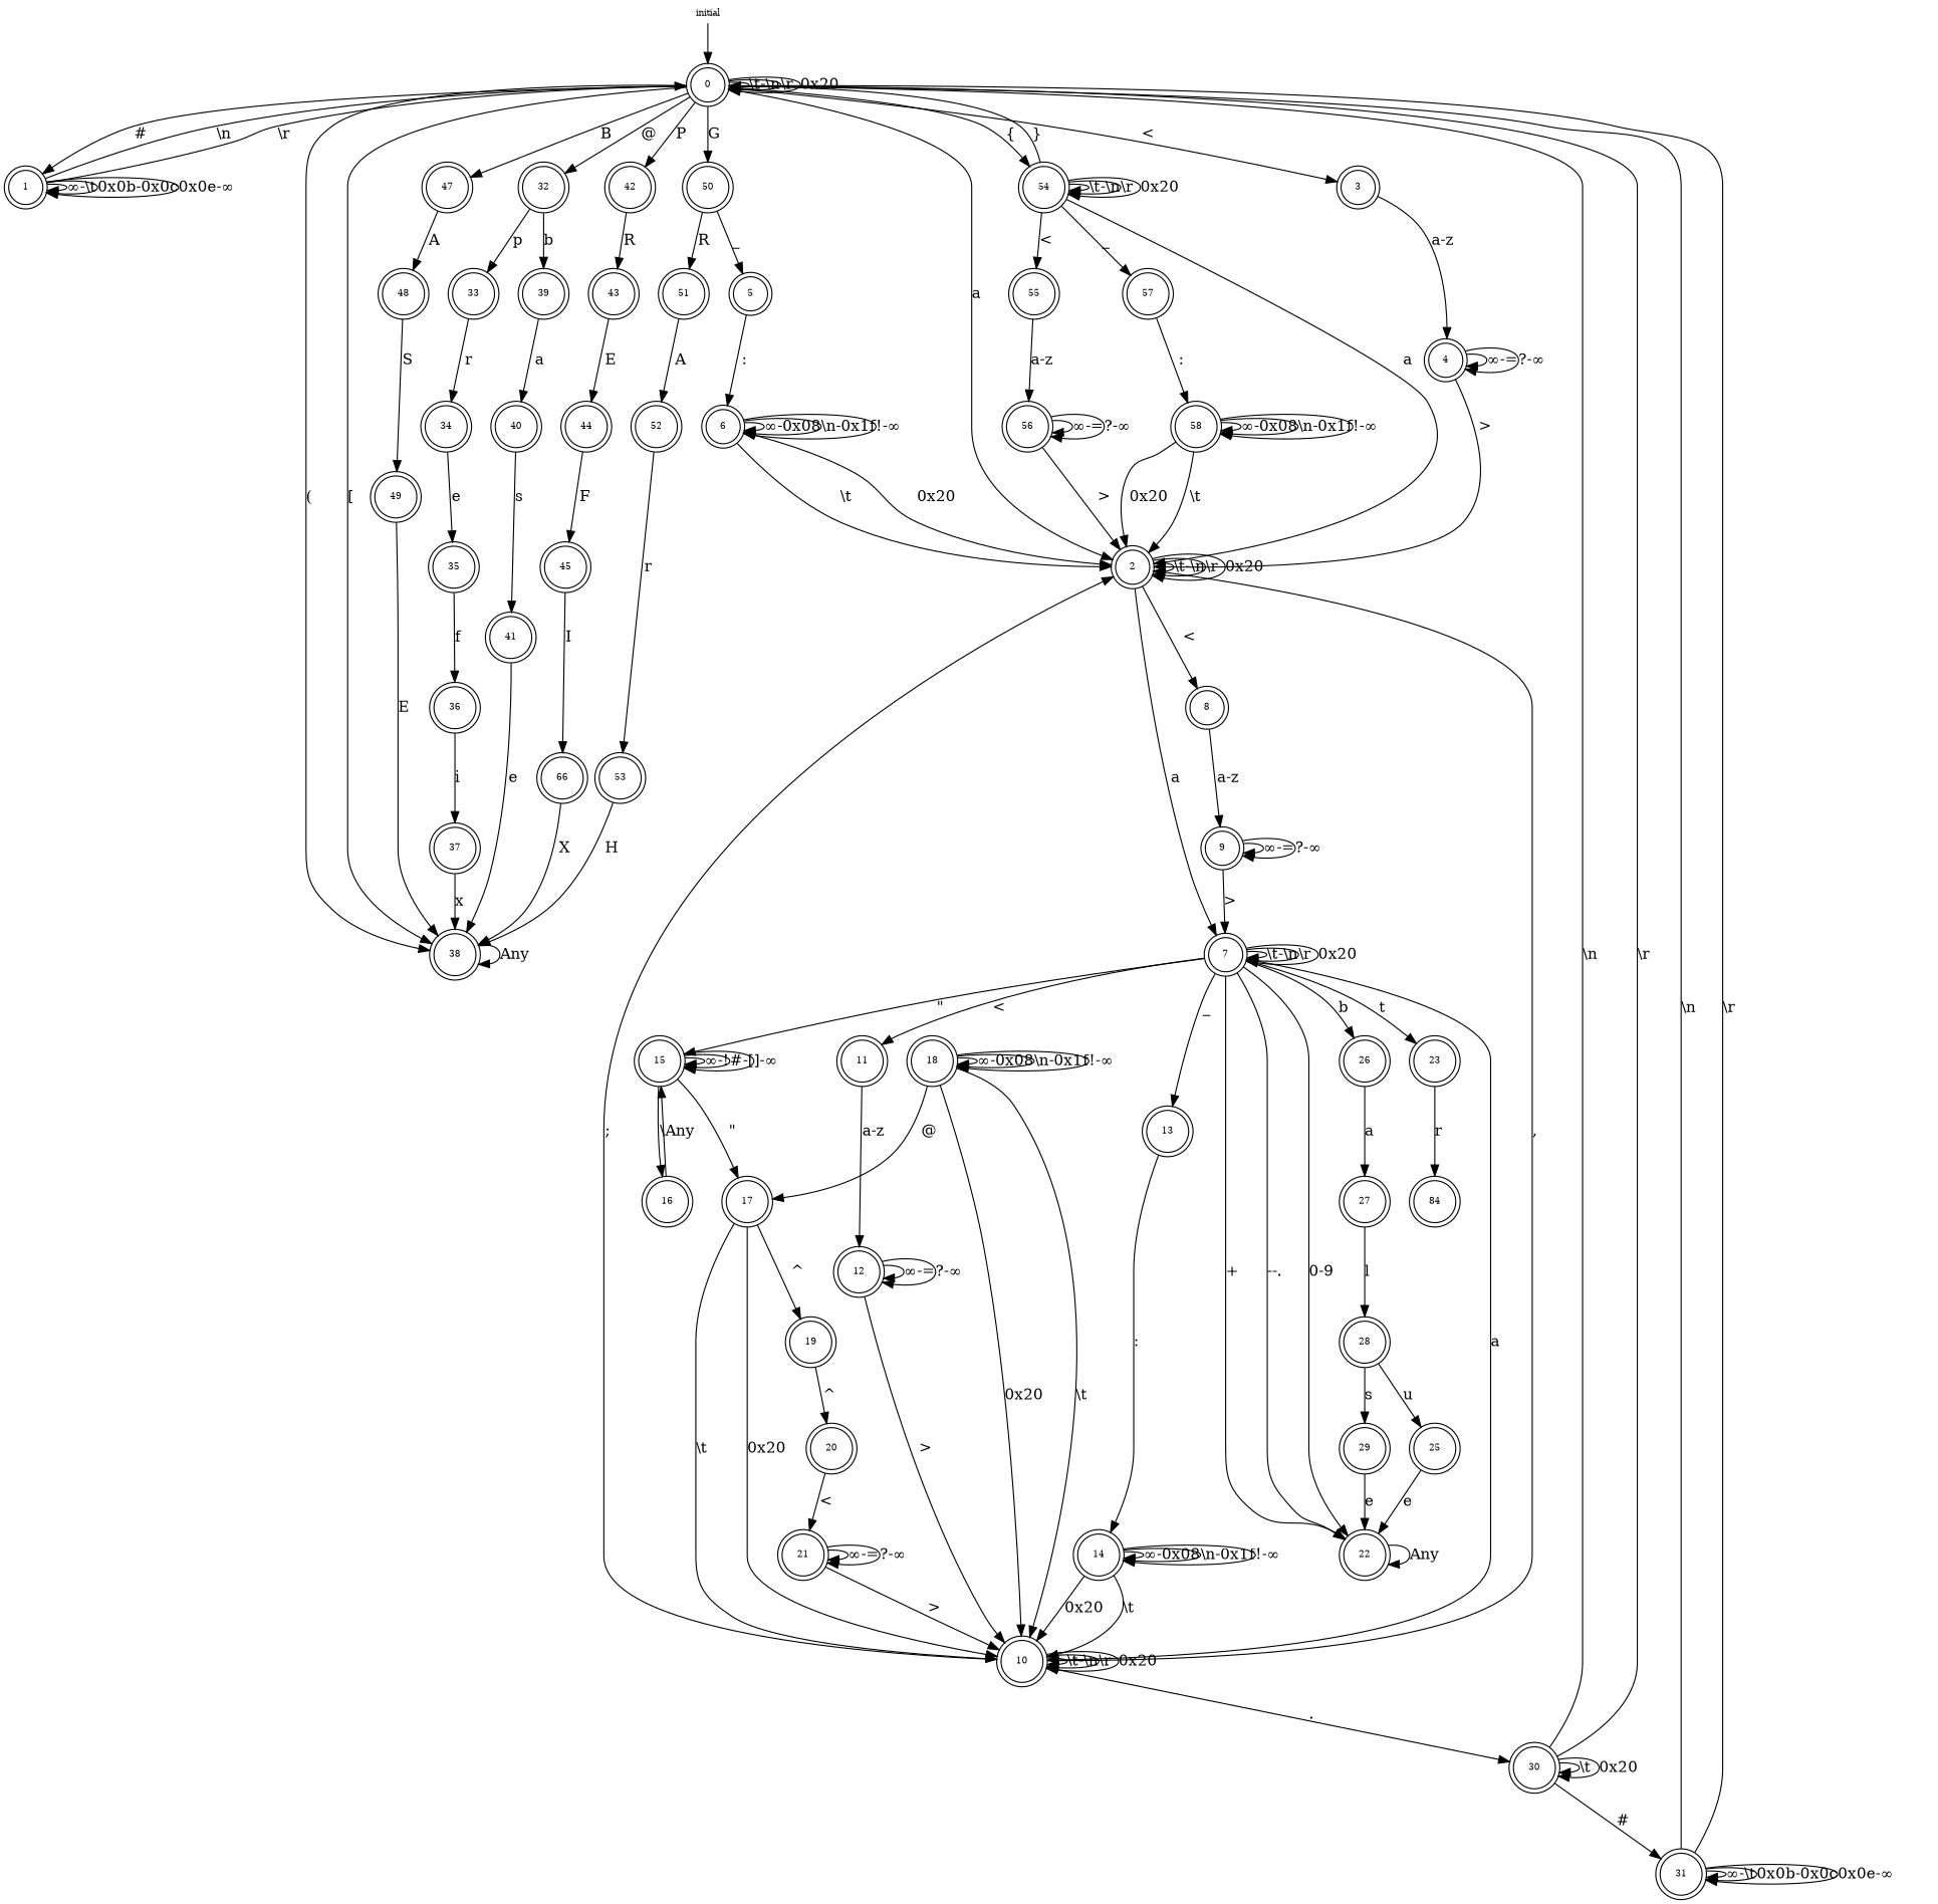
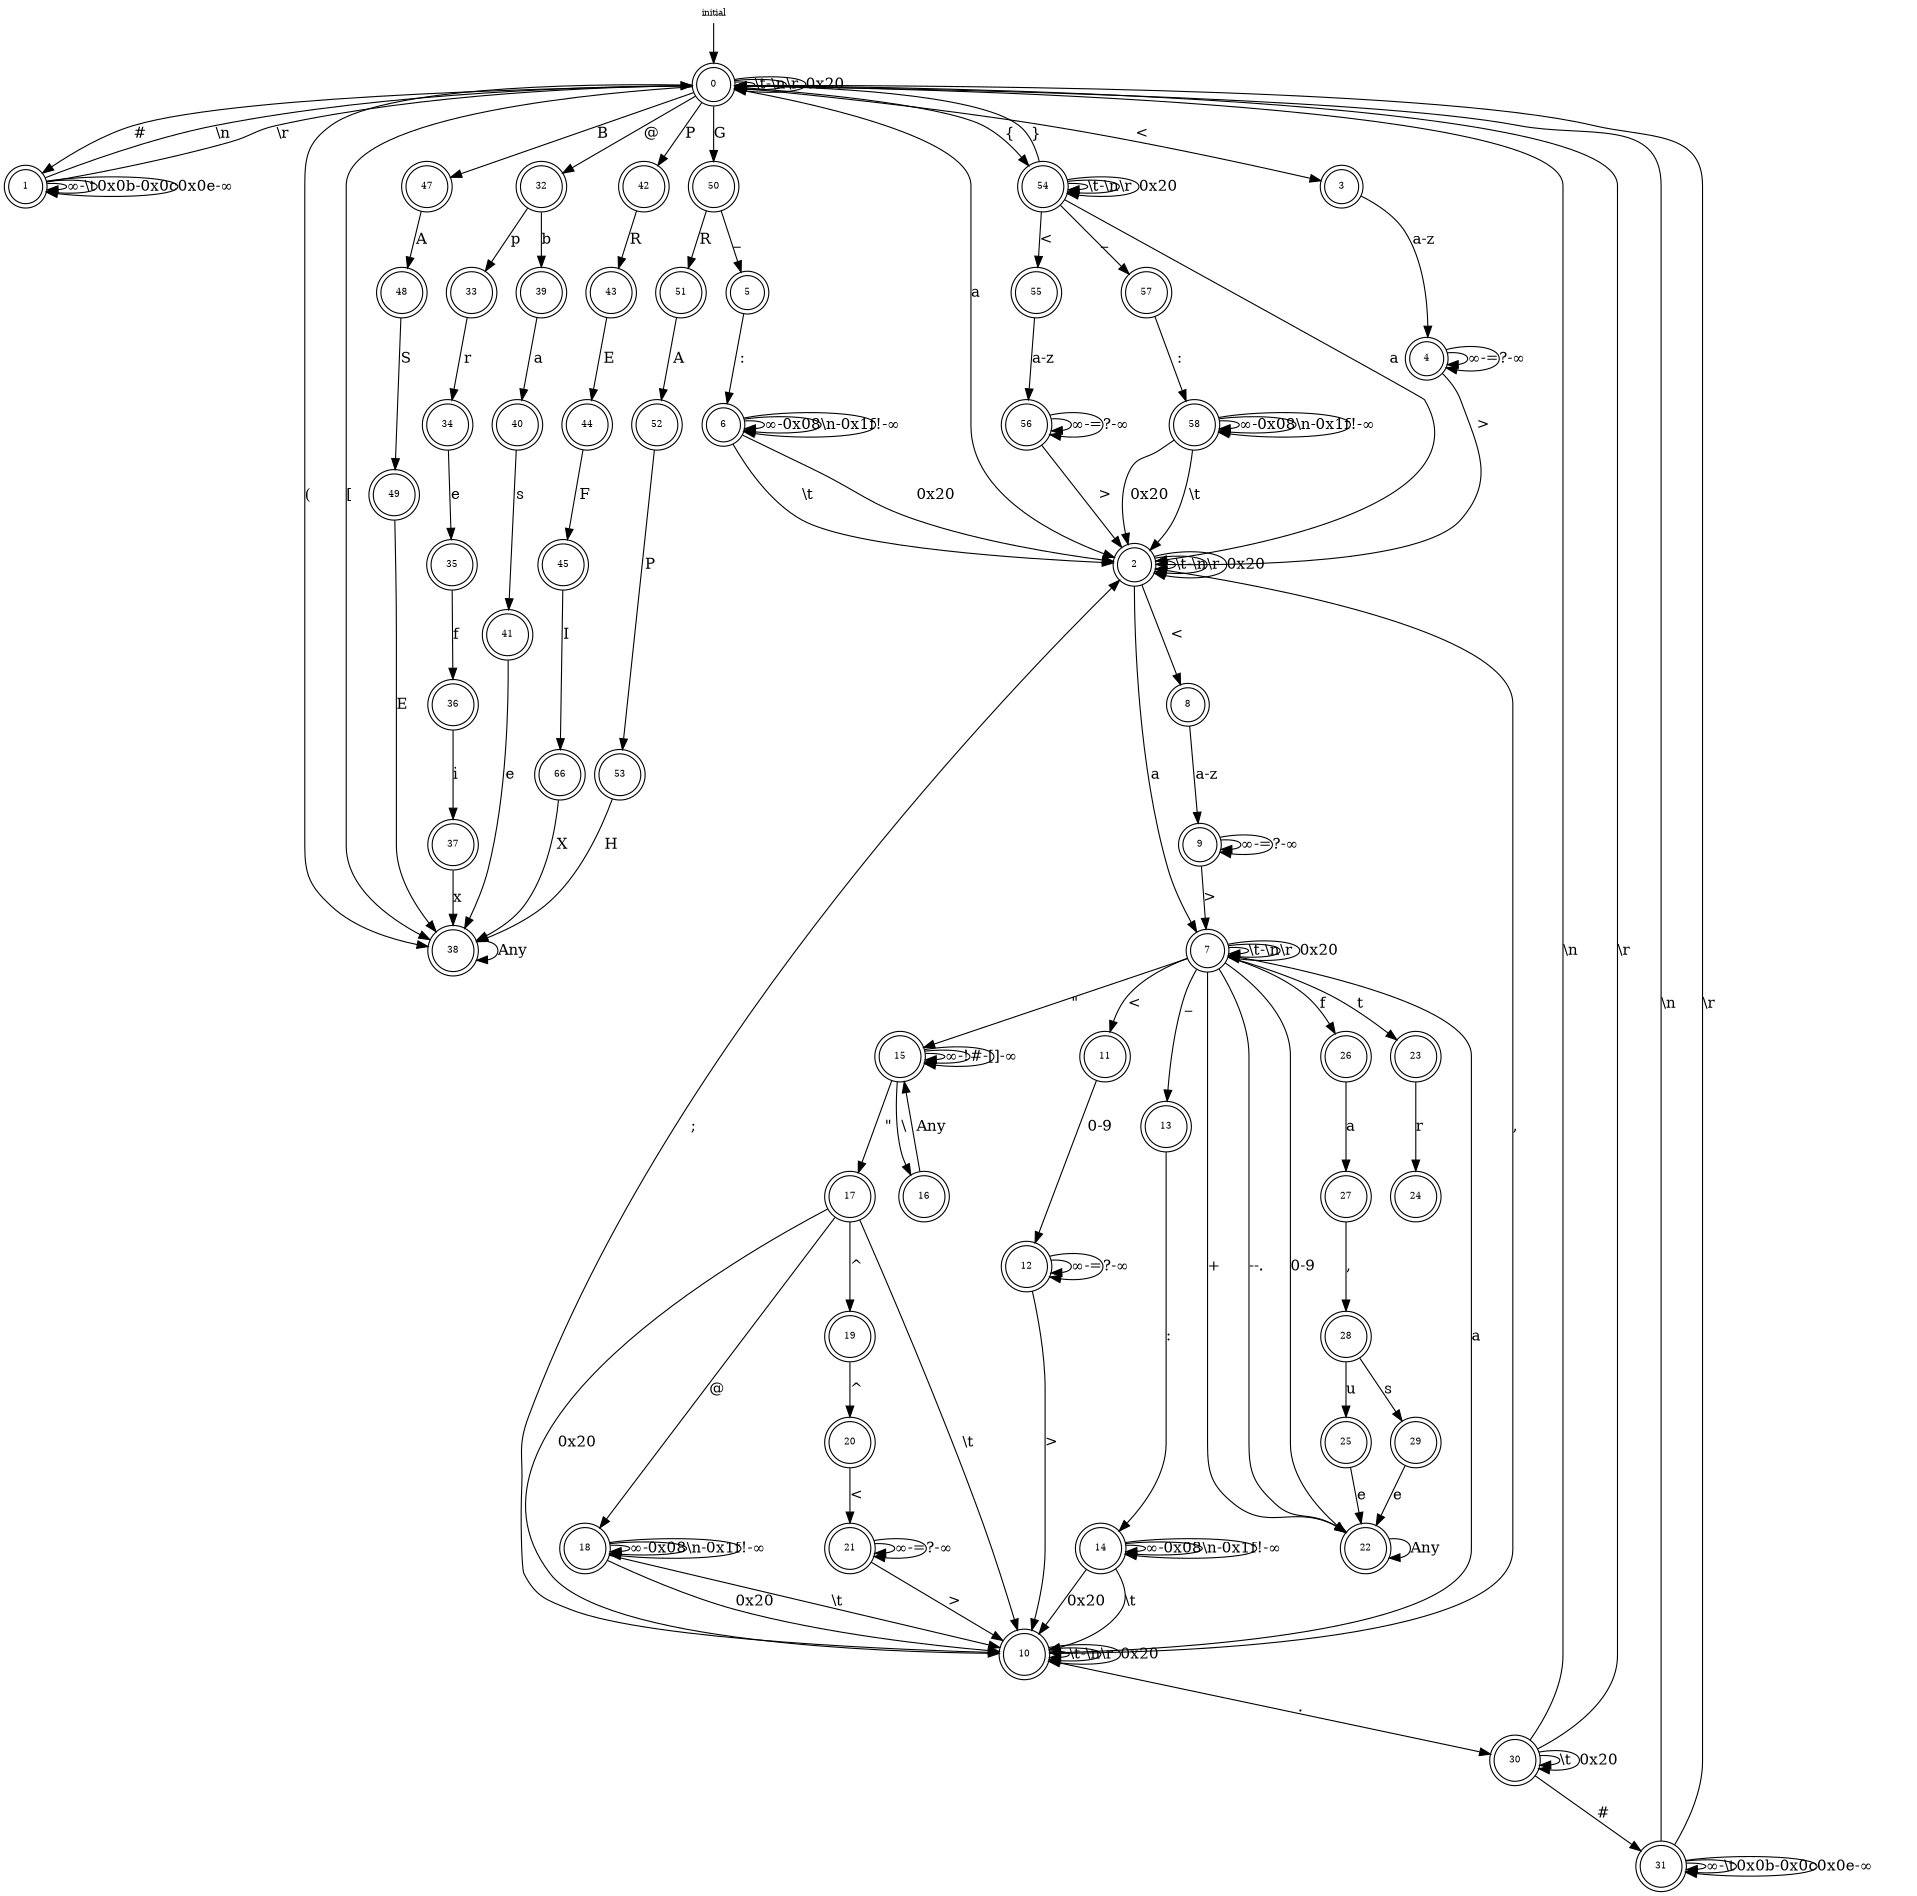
  digraph {
    rankdir=TB
    node [fontsize=8 shape=doublecircle]
    initial [height=0.2 shape=plaintext width=0.2]
    n2 [height=0.2 label=0 width=0.2]
    n3 [height=0.2 label=1 width=0.2]
    n4 [height=0.2 label=38 width=0.2]
    n5 [height=0.2 label=3 width=0.2]
    n6 [height=0.2 label=32 width=0.2]
    n7 [height=0.2 label=47 width=0.2]
    n8 [height=0.2 label=50 width=0.2]
    n9 [height=0.2 label=42 width=0.2]
    n10 [height=0.2 label=2 width=0.2]
    n11 [height=0.2 label=54 width=0.2]
    n12 [height=0.2 label=4 width=0.2]
    n13 [height=0.2 label=39 width=0.2]
    n14 [height=0.2 label=33 width=0.2]
    n15 [height=0.2 label=48 width=0.2]
    n16 [height=0.2 label=5 width=0.2]
    n17 [height=0.2 label=51 width=0.2]
    n18 [height=0.2 label=43 width=0.2]
    n19 [height=0.2 label=6 width=0.2]
    n20 [height=0.2 label=8 width=0.2]
    n21 [height=0.2 label=7 width=0.2]
    n22 [height=0.2 label=55 width=0.2]
    n23 [height=0.2 label=57 width=0.2]
    n24 [height=0.2 label=40 width=0.2]
    n25 [height=0.2 label=34 width=0.2]
    n26 [height=0.2 label=49 width=0.2]
    n27 [height=0.2 label=52 width=0.2]
    n28 [height=0.2 label=44 width=0.2]
    n29 [height=0.2 label=9 width=0.2]
    n30 [height=0.2 label=15 width=0.2]
    n31 [height=0.2 label=22 width=0.2]
    n32 [height=0.2 label=11 width=0.2]
    n33 [height=0.2 label=13 width=0.2]
    n34 [height=0.2 label=10 width=0.2]
    n35 [height=0.2 label=26 width=0.2]
    n36 [height=0.2 label=23 width=0.2]
    n37 [height=0.2 label=56 width=0.2]
    n38 [height=0.2 label=58 width=0.2]
    n39 [height=0.2 label=17 width=0.2]
    n40 [height=0.2 label=16 width=0.2]
    n41 [height=0.2 label=12 width=0.2]
    n42 [height=0.2 label=14 width=0.2]
    n43 [height=0.2 label=30 width=0.2]
    n44 [height=0.2 label=27 width=0.2]
-   n45 [height=0.2 label=84 width=0.2]
+   n45 [height=0.2 label=24 width=0.2]
    n46 [height=0.2 label=18 width=0.2]
    n47 [height=0.2 label=19 width=0.2]
    n48 [height=0.2 label=31 width=0.2]
    n49 [height=0.2 label=28 width=0.2]
    n50 [height=0.2 label=20 width=0.2]
    n51 [height=0.2 label=21 width=0.2]
    n52 [height=0.2 label=25 width=0.2]
    n53 [height=0.2 label=29 width=0.2]
    n54 [height=0.2 label=41 width=0.2]
    n55 [height=0.2 label=35 width=0.2]
    n56 [height=0.2 label=36 width=0.2]
    n57 [height=0.2 label=37 width=0.2]
    n58 [height=0.2 label=45 width=0.2]
    n59 [height=0.2 label=66 width=0.2]
    n60 [height=0.2 label=53 width=0.2]
    initial -> n2
    n2 -> n2 [label="\\t-\\n"]
    n2 -> n2 [label="\\r"]
    n2 -> n2 [label="0x20"]
    n2 -> n3 [label="#"]
    n2 -> n4 [label="("]
    n2 -> n4 [label="["]
    n2 -> n5 [label="<"]
    n2 -> n6 [label="@"]
    n2 -> n7 [label=B]
    n2 -> n8 [label=G]
    n2 -> n9 [label=P]
    n2 -> n10 [label=a]
    n2 -> n11 [label="{"]
    n3 -> n2 [label="\\n"]
    n3 -> n2 [label="\\r"]
    n3 -> n3 [label="∞-\\t"]
    n3 -> n3 [label="0x0b-0x0c"]
    n3 -> n3 [label="0x0e-∞"]
    n4 -> n4 [label=Any]
    n5 -> n12 [label="a-z"]
    n6 -> n13 [label=b]
    n6 -> n14 [label=p]
    n7 -> n15 [label=A]
    n8 -> n16 [label=_]
    n8 -> n17 [label=R]
    n9 -> n18 [label=R]
    n10 -> n10 [label="\\t-\\n"]
    n10 -> n10 [label="\\r"]
    n10 -> n10 [label="0x20"]
    n10 -> n20 [label="<"]
    n10 -> n21 [label=a]
    n11 -> n2 [label="}"]
    n11 -> n10 [label=a]
    n11 -> n11 [label="\\t-\\n"]
    n11 -> n11 [label="\\r"]
    n11 -> n11 [label="0x20"]
    n11 -> n22 [label="<"]
    n11 -> n23 [label=_]
    n12 -> n10 [label=">"]
    n12 -> n12 [label="∞-="]
    n12 -> n12 [label="?-∞"]
    n13 -> n24 [label=a]
    n14 -> n25 [label=r]
    n15 -> n26 [label=S]
    n16 -> n19 [label=":"]
    n17 -> n27 [label=A]
    n18 -> n28 [label=E]
    n19 -> n10 [label="\\t"]
    n19 -> n10 [label="0x20"]
    n19 -> n19 [label="∞-0x08"]
    n19 -> n19 [label="\\n-0x1f"]
    n19 -> n19 [label="!-∞"]
    n20 -> n29 [label="a-z"]
    n21 -> n21 [label="\\t-\\n"]
    n21 -> n21 [label="\\r"]
    n21 -> n21 [label="0x20"]
    n21 -> n30 [label="\""]
    n21 -> n31 [label="+"]
    n21 -> n31 [label="--."]
    n21 -> n31 [label="0-9"]
    n21 -> n32 [label="<"]
    n21 -> n33 [label=_]
    n21 -> n34 [label=a]
-   n21 -> n35 [label=b]
+   n21 -> n35 [label=f]
    n21 -> n36 [label=t]
    n22 -> n37 [label="a-z"]
    n23 -> n38 [label=":"]
    n24 -> n54 [label=s]
    n25 -> n55 [label=e]
    n26 -> n4 [label=E]
-   n27 -> n60 [label=r]
+   n27 -> n60 [label=P]
    n28 -> n58 [label=F]
    n29 -> n21 [label=">"]
    n29 -> n29 [label="∞-="]
    n29 -> n29 [label="?-∞"]
    n30 -> n30 [label="∞-!"]
    n30 -> n30 [label="#-["]
    n30 -> n30 [label="]-∞"]
    n30 -> n39 [label="\""]
    n30 -> n40 [label="\\"]
    n31 -> n31 [label=Any]
-   n32 -> n41 [label="a-z"]
+   n32 -> n41 [label="0-9"]
    n33 -> n42 [label=":"]
    n34 -> n10 [label=","]
    n34 -> n10 [label=";"]
    n34 -> n34 [label="\\t-\\n"]
    n34 -> n34 [label="\\r"]
    n34 -> n34 [label="0x20"]
    n34 -> n43 [label="."]
    n35 -> n44 [label=a]
    n36 -> n45 [label=r]
    n37 -> n10 [label=">"]
    n37 -> n37 [label="∞-="]
    n37 -> n37 [label="?-∞"]
    n38 -> n10 [label="\\t"]
    n38 -> n10 [label="0x20"]
    n38 -> n38 [label="∞-0x08"]
    n38 -> n38 [label="\\n-0x1f"]
    n38 -> n38 [label="!-∞"]
    n39 -> n34 [label="\\t"]
    n39 -> n34 [label="0x20"]
-   n46 -> n39 [label="@"]
+   n39 -> n46 [label="@"]
    n39 -> n47 [label="^"]
    n40 -> n30 [label=Any]
    n41 -> n34 [label=">"]
    n41 -> n41 [label="∞-="]
    n41 -> n41 [label="?-∞"]
    n42 -> n34 [label="\\t"]
    n42 -> n34 [label="0x20"]
    n42 -> n42 [label="∞-0x08"]
    n42 -> n42 [label="\\n-0x1f"]
    n42 -> n42 [label="!-∞"]
    n43 -> n2 [label="\\n"]
    n43 -> n2 [label="\\r"]
    n43 -> n43 [label="\\t"]
    n43 -> n43 [label="0x20"]
    n43 -> n48 [label="#"]
-   n44 -> n49 [label=l]
+   n44 -> n49 [label=","]
    n46 -> n34 [label="\\t"]
    n46 -> n34 [label="0x20"]
    n46 -> n46 [label="∞-0x08"]
    n46 -> n46 [label="\\n-0x1f"]
    n46 -> n46 [label="!-∞"]
    n47 -> n50 [label="^"]
    n48 -> n2 [label="\\n"]
    n48 -> n2 [label="\\r"]
    n48 -> n48 [label="∞-\\t"]
    n48 -> n48 [label="0x0b-0x0c"]
    n48 -> n48 [label="0x0e-∞"]
    n49 -> n52 [label=u]
    n49 -> n53 [label=s]
    n50 -> n51 [label="<"]
    n51 -> n34 [label=">"]
    n51 -> n51 [label="∞-="]
    n51 -> n51 [label="?-∞"]
    n52 -> n31 [label=e]
    n53 -> n31 [label=e]
    n54 -> n4 [label=e]
    n55 -> n56 [label=f]
    n56 -> n57 [label=i]
    n57 -> n4 [label=x]
    n58 -> n59 [label=I]
    n59 -> n4 [label=X]
    n60 -> n4 [label=H]
  }
